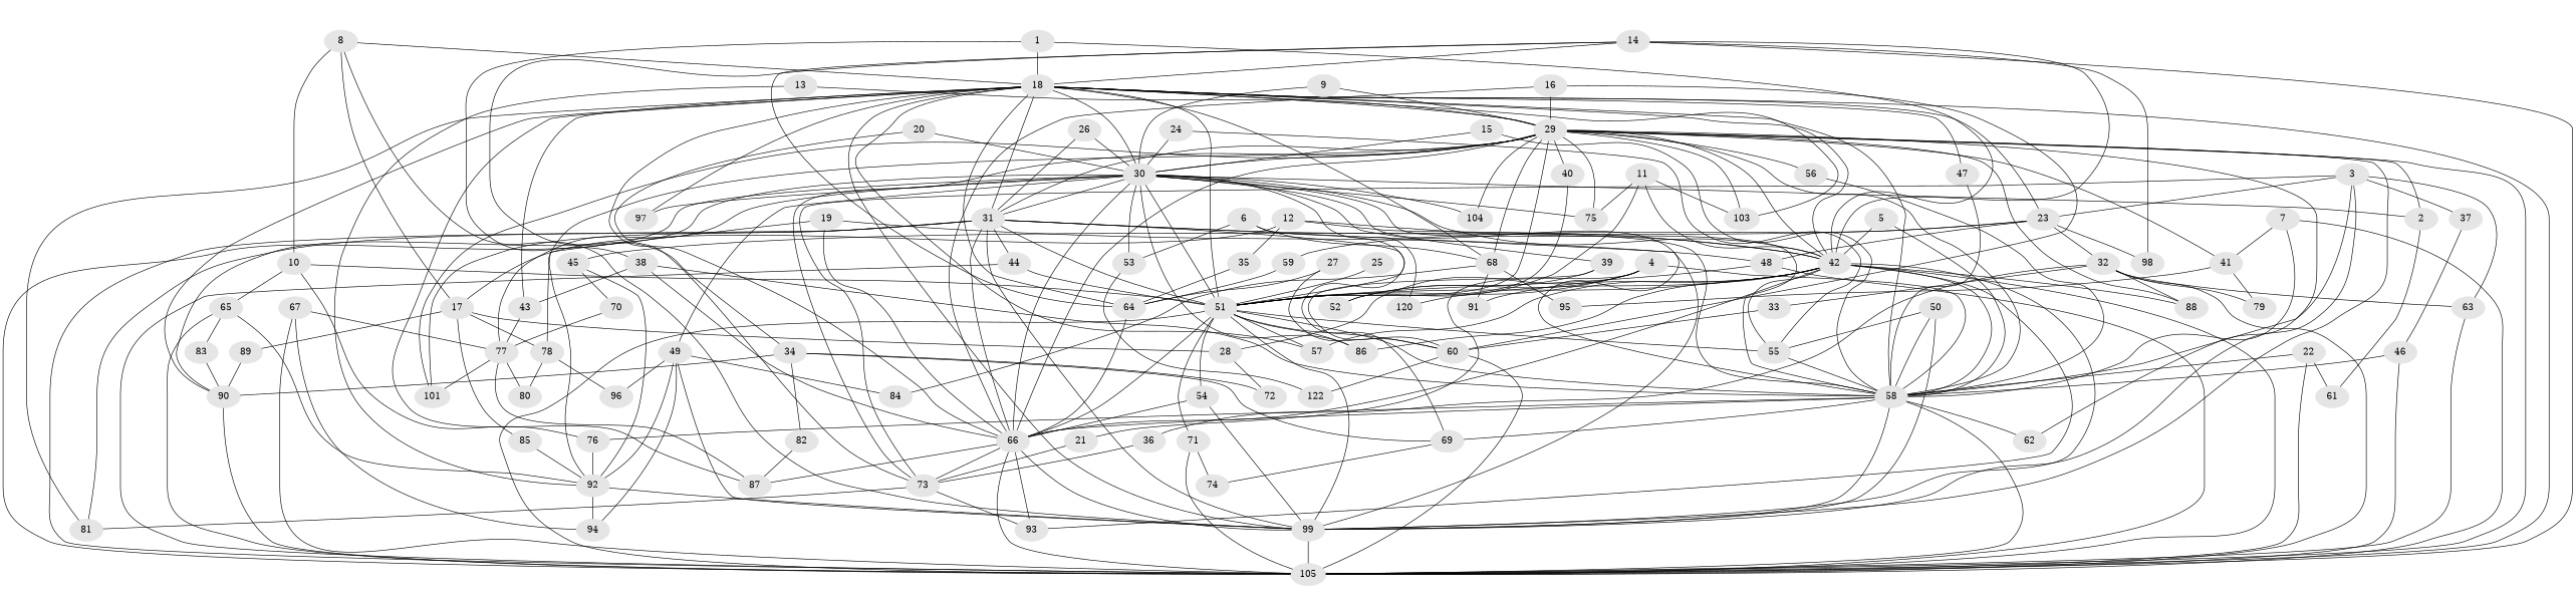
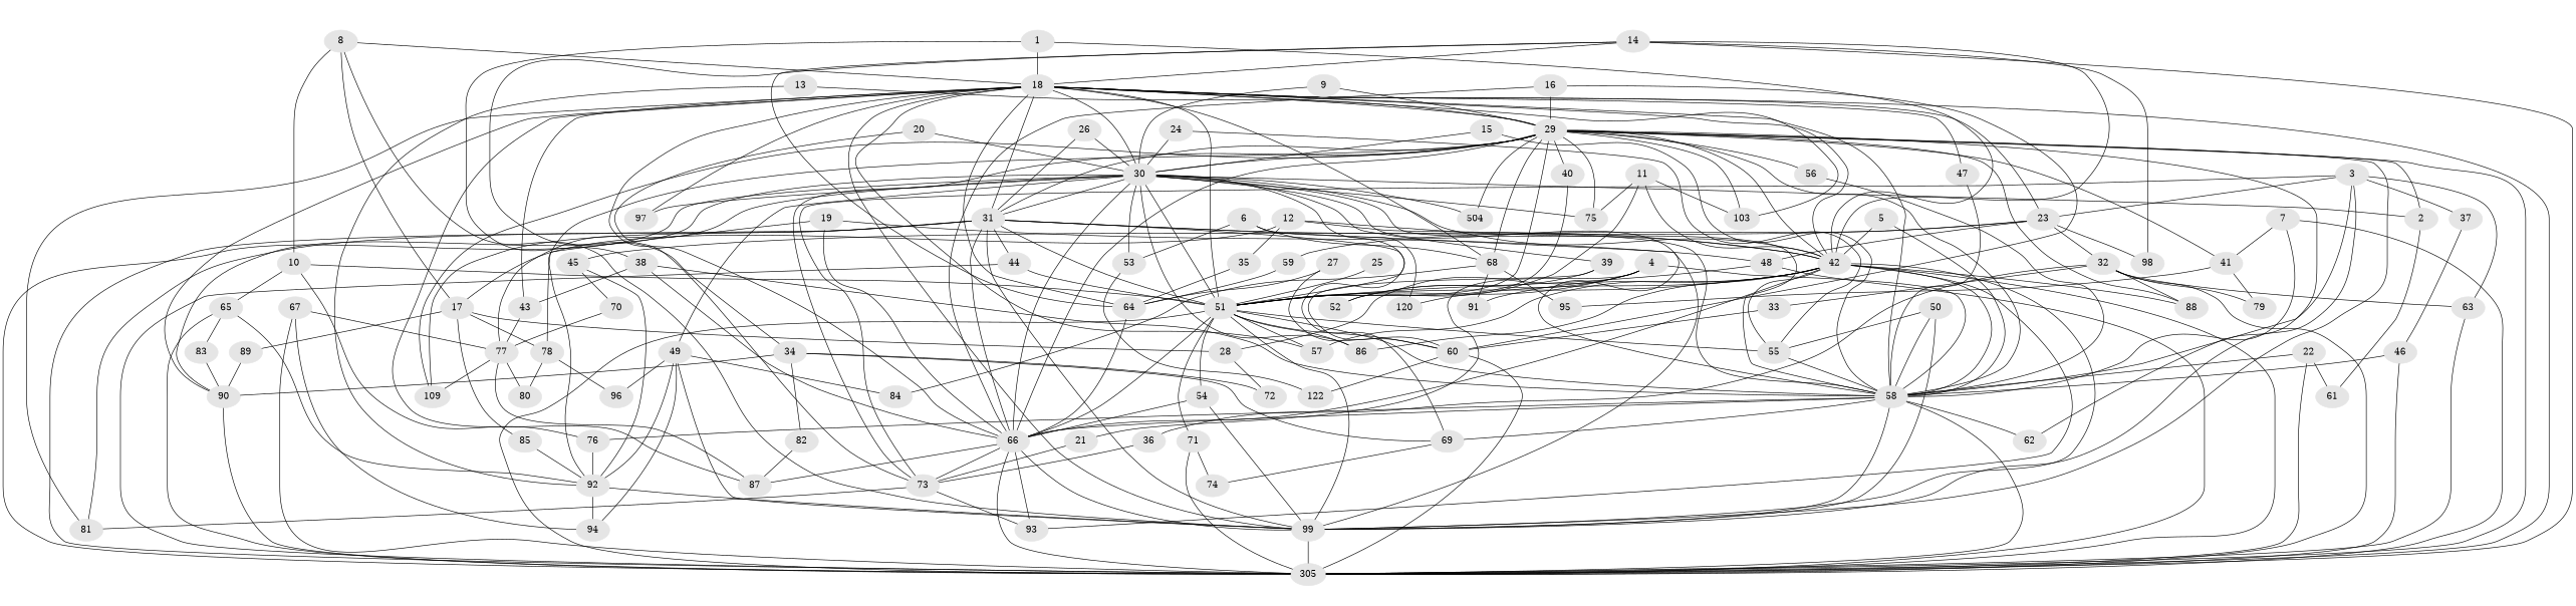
  graph {
    node [color=gray90 style=filled]
    edge [weight=1.0]
    1
    18
    38
    42
    2
    29
    61
    23
    58
    99
    51
    68
-   105
+   105 [label=305]
    30
    103
    64
    66
    31
    43
    47
    57
    81
    87
    90
    97
    55
    88
    86
    n29 [label=120]
    91
    93
    73
    41
    75
    92
    40
    56
    62
-   101
-   104
+   101 [label=109]
+   104 [label=504]
    3
    37
    63
    98
    48
    32
    45
    59
    46
    76
    69
    4
    21
    28
    52
    72
    60
    54
    71
    5
    6
    53
    n63 [label=122]
    95
    84
    7
    79
    8
    10
    17
    65
    78
    85
    89
    9
    39
    49
    77
    83
    11
    12
    35
    13
    94
    14
    34
    82
    15
    16
    96
    80
    44
    19
    20
    22
    33
    36
    70
    24
    25
    26
    27
    74
    50
    67
    1 -- 18
    1 -- 38
    1 -- 42
    18 -- 42
    18 -- 29
    18 -- 23 [weight=2.0]
    18 -- 58
    18 -- 99
    18 -- 51
    18 -- 68
    18 -- 105
    18 -- 30
    18 -- 103
    18 -- 64
    18 -- 66
    18 -- 31 [weight=2.0]
    18 -- 43
    18 -- 47
    18 -- 57
    18 -- 81
    18 -- 87
    18 -- 90
    18 -- 97
    38 -- 58
    38 -- 66
    38 -- 43
    42 -- 58 [weight=2.0]
    42 -- 99
    42 -- 51
    42 -- 105
    42 -- 66
    42 -- 57
    42 -- 55
    42 -- 88
    42 -- 86
    42 -- n29
    42 -- 91
    42 -- 93
    2 -- 29
    2 -- 61
    29 -- 42
    29 -- 58
    29 -- 99 [weight=2.0]
    29 -- 51
    29 -- 68 [weight=2.0]
    29 -- 105
    29 -- 30
    29 -- 103
    29 -- 66
    29 -- 31
    29 -- 88
    29 -- 73
    29 -- 41
    29 -- 75
    29 -- 92
    29 -- 40
    29 -- 56
    29 -- 62
    29 -- 101
    29 -- 104
    23 -- 98
    23 -- 48
    23 -- 32
    23 -- 45
    23 -- 59
    58 -- 99
    58 -- 105 [weight=2.0]
    58 -- 66
    58 -- 62
    58 -- 76
    58 -- 69
    99 -- 105 [weight=2.0]
    51 -- 58
    51 -- 99
    51 -- 105
    51 -- 66 [weight=2.0]
    51 -- 57
    51 -- 55
    51 -- 86
    51 -- 60
    51 -- 54
    51 -- 71
    68 -- 91
    68 -- 95
    68 -- 84
    30 -- 42
    30 -- 2
    30 -- 58
    30 -- 99
    30 -- 51
    30 -- 105 [weight=2.0]
    30 -- 66
    30 -- 31
    30 -- 90
    30 -- 97
    30 -- 86
    30 -- n29
    30 -- 75
    30 -- 104
    30 -- 53
    30 -- 39
    30 -- 49
    30 -- 77
    64 -- 66
    66 -- 99
    66 -- 105 [weight=2.0]
    66 -- 87
    66 -- 93
    66 -- 73
    31 -- 42
    31 -- 58
    31 -- 99
    31 -- 51
    31 -- 105 [weight=3.0]
    31 -- 66
    31 -- 81
    31 -- 101
    31 -- 69
    31 -- 44
    43 -- 77
    47 -- 58
    90 -- 105
    55 -- 58
    73 -- 81
    73 -- 93
    41 -- 95
    41 -- 79
    92 -- 99 [weight=2.0]
    92 -- 94
    40 -- 51
    56 -- 58
    3 -- 23
    3 -- 58
    3 -- 99
    3 -- 73
    3 -- 37
    3 -- 63
    37 -- 46
    63 -- 105
    48 -- 51
    48 -- 105
    32 -- 105
    32 -- 88
    32 -- 63
    32 -- 79
    32 -- 33
    32 -- 36
    45 -- 92
    45 -- 70
    59 -- 64
    46 -- 58
    46 -- 105
    76 -- 92
    69 -- 74
    4 -- 58
    4 -- 51
    4 -- 21
    4 -- 28
    4 -- 52
    21 -- 73
    28 -- 72
    60 -- 105
    60 -- n63
    54 -- 99
    54 -- 66
    71 -- 105
    71 -- 74
    5 -- 42
    5 -- 58
    6 -- 51
    6 -- 68
    6 -- 53
    53 -- n63
    7 -- 58
    7 -- 105
    7 -- 41
    8 -- 18
    8 -- 99
    8 -- 10
    8 -- 17
    10 -- 51
    10 -- 76
    10 -- 65
    17 -- 28
    17 -- 78
    17 -- 85
    17 -- 89
    65 -- 105
    65 -- 92
    65 -- 83
    78 -- 96
    78 -- 80
    85 -- 92
    89 -- 90
    9 -- 29
    9 -- 30
    39 -- 52
    39 -- 60
    49 -- 99
    49 -- 92
    49 -- 84
    49 -- 94
    49 -- 96
    77 -- 87
    77 -- 101
    77 -- 80
    83 -- 90
    11 -- 42
    11 -- 51
    11 -- 103
    11 -- 75
    12 -- 42
    12 -- 58
    12 -- 17
    12 -- 35
    35 -- 64
    13 -- 29
    13 -- 92
    14 -- 18
    14 -- 42
    14 -- 105
    14 -- 64
    14 -- 98
    14 -- 34
    34 -- 90
    34 -- 69
    34 -- 72
    34 -- 82
    82 -- 87
    15 -- 58
    15 -- 30
    16 -- 29
    16 -- 66
    16 -- 60
    44 -- 51
    44 -- 105
    19 -- 66
    19 -- 48
    19 -- 78
    20 -- 30
    20 -- 73
    22 -- 61
    22 -- 58
    22 -- 105
    33 -- 60
    36 -- 73
    70 -- 77
    24 -- 30
    24 -- 55
    25 -- 51
    26 -- 30 [weight=2.0]
    26 -- 31
    27 -- 64
    27 -- 60
    50 -- 58
    50 -- 99
    50 -- 55
    67 -- 105
    67 -- 77
    67 -- 94
  }
